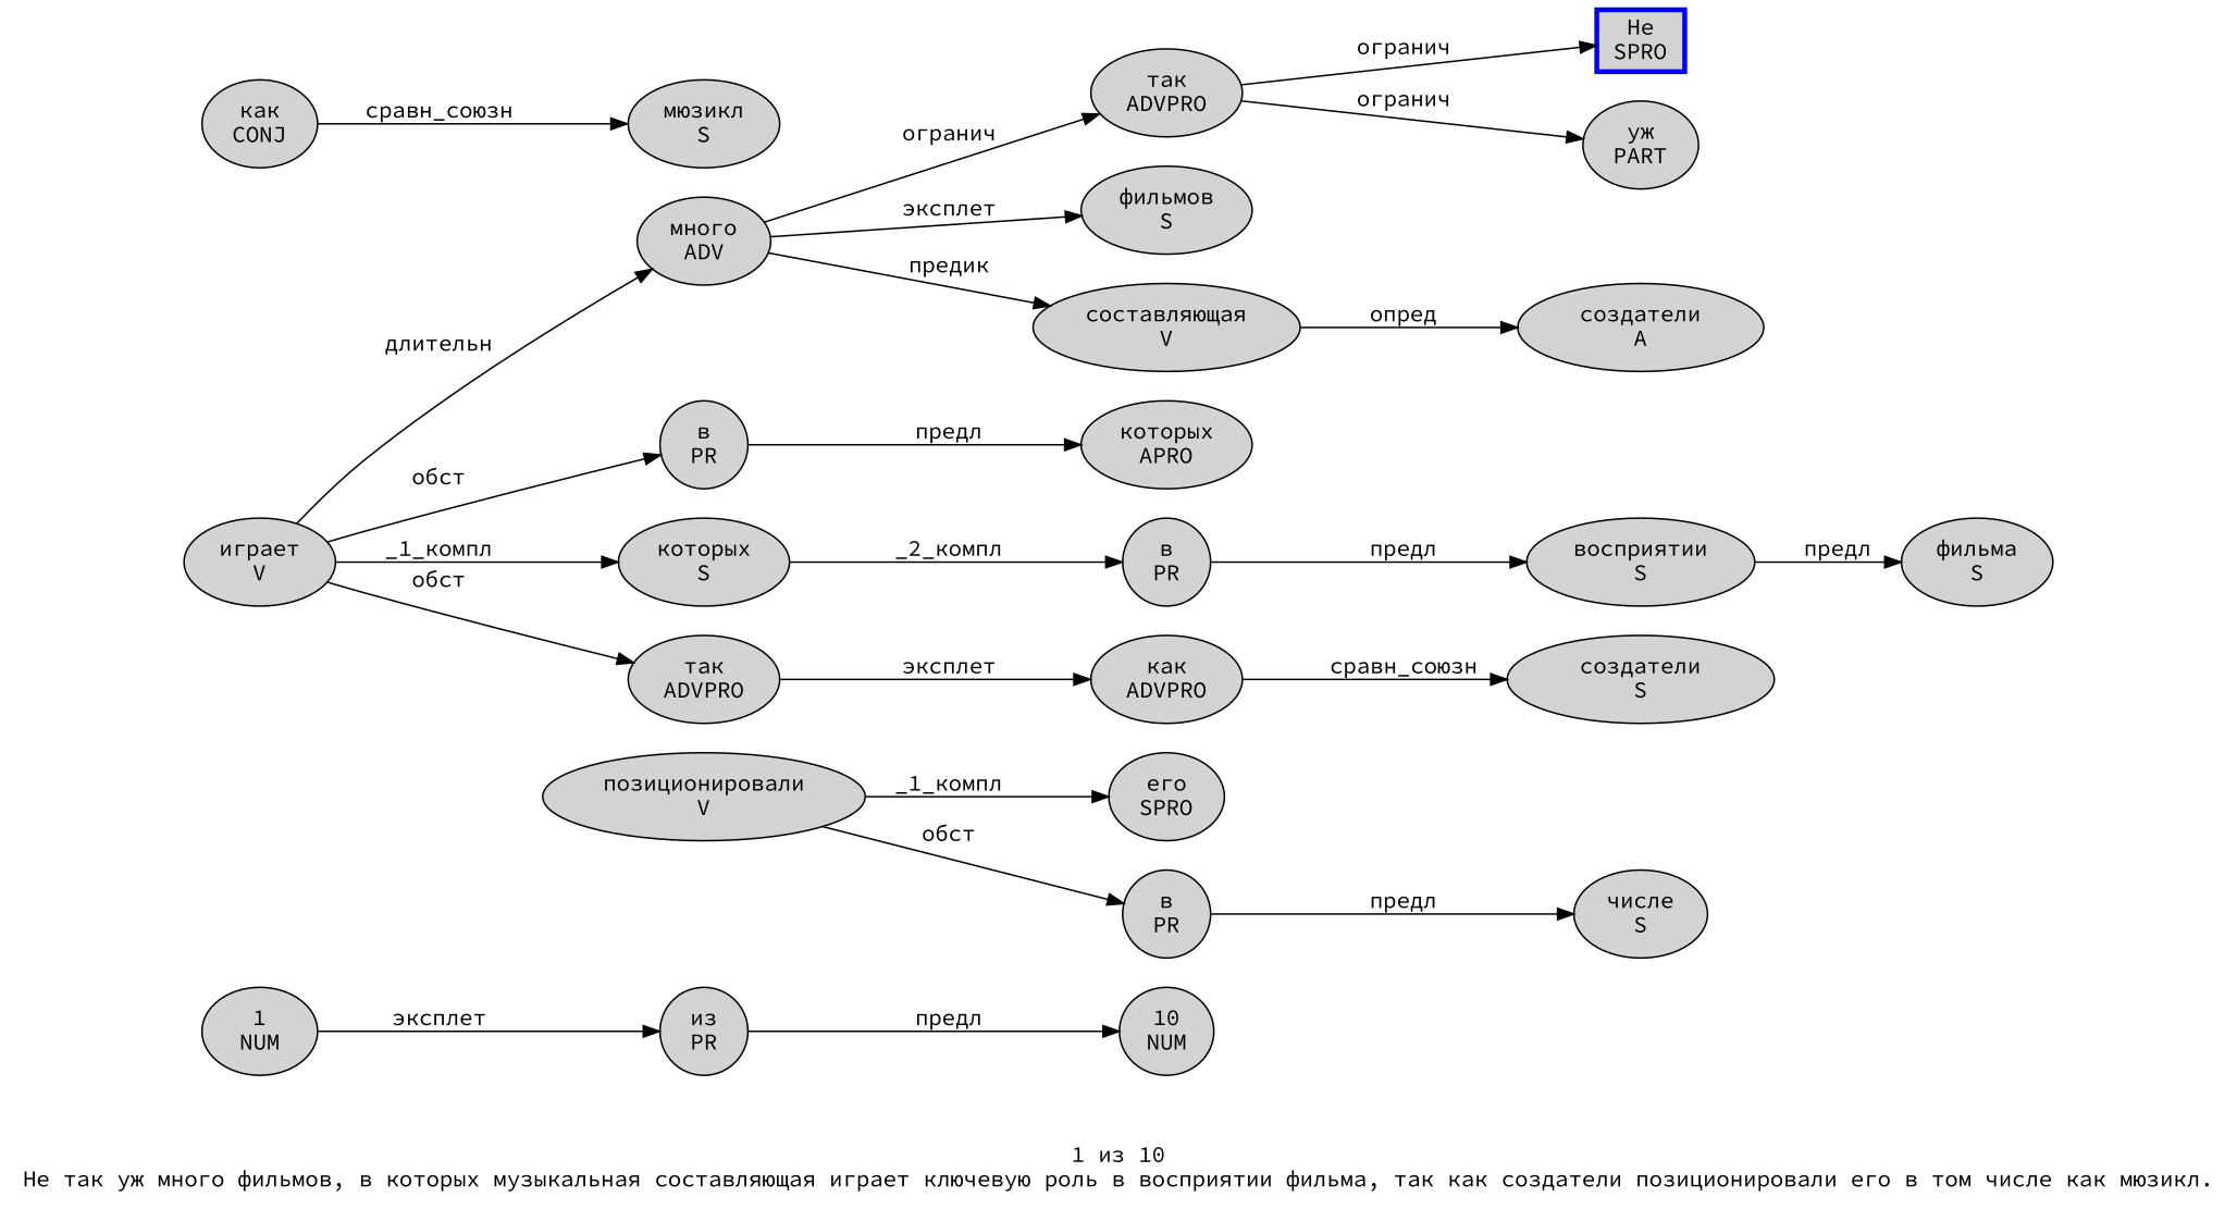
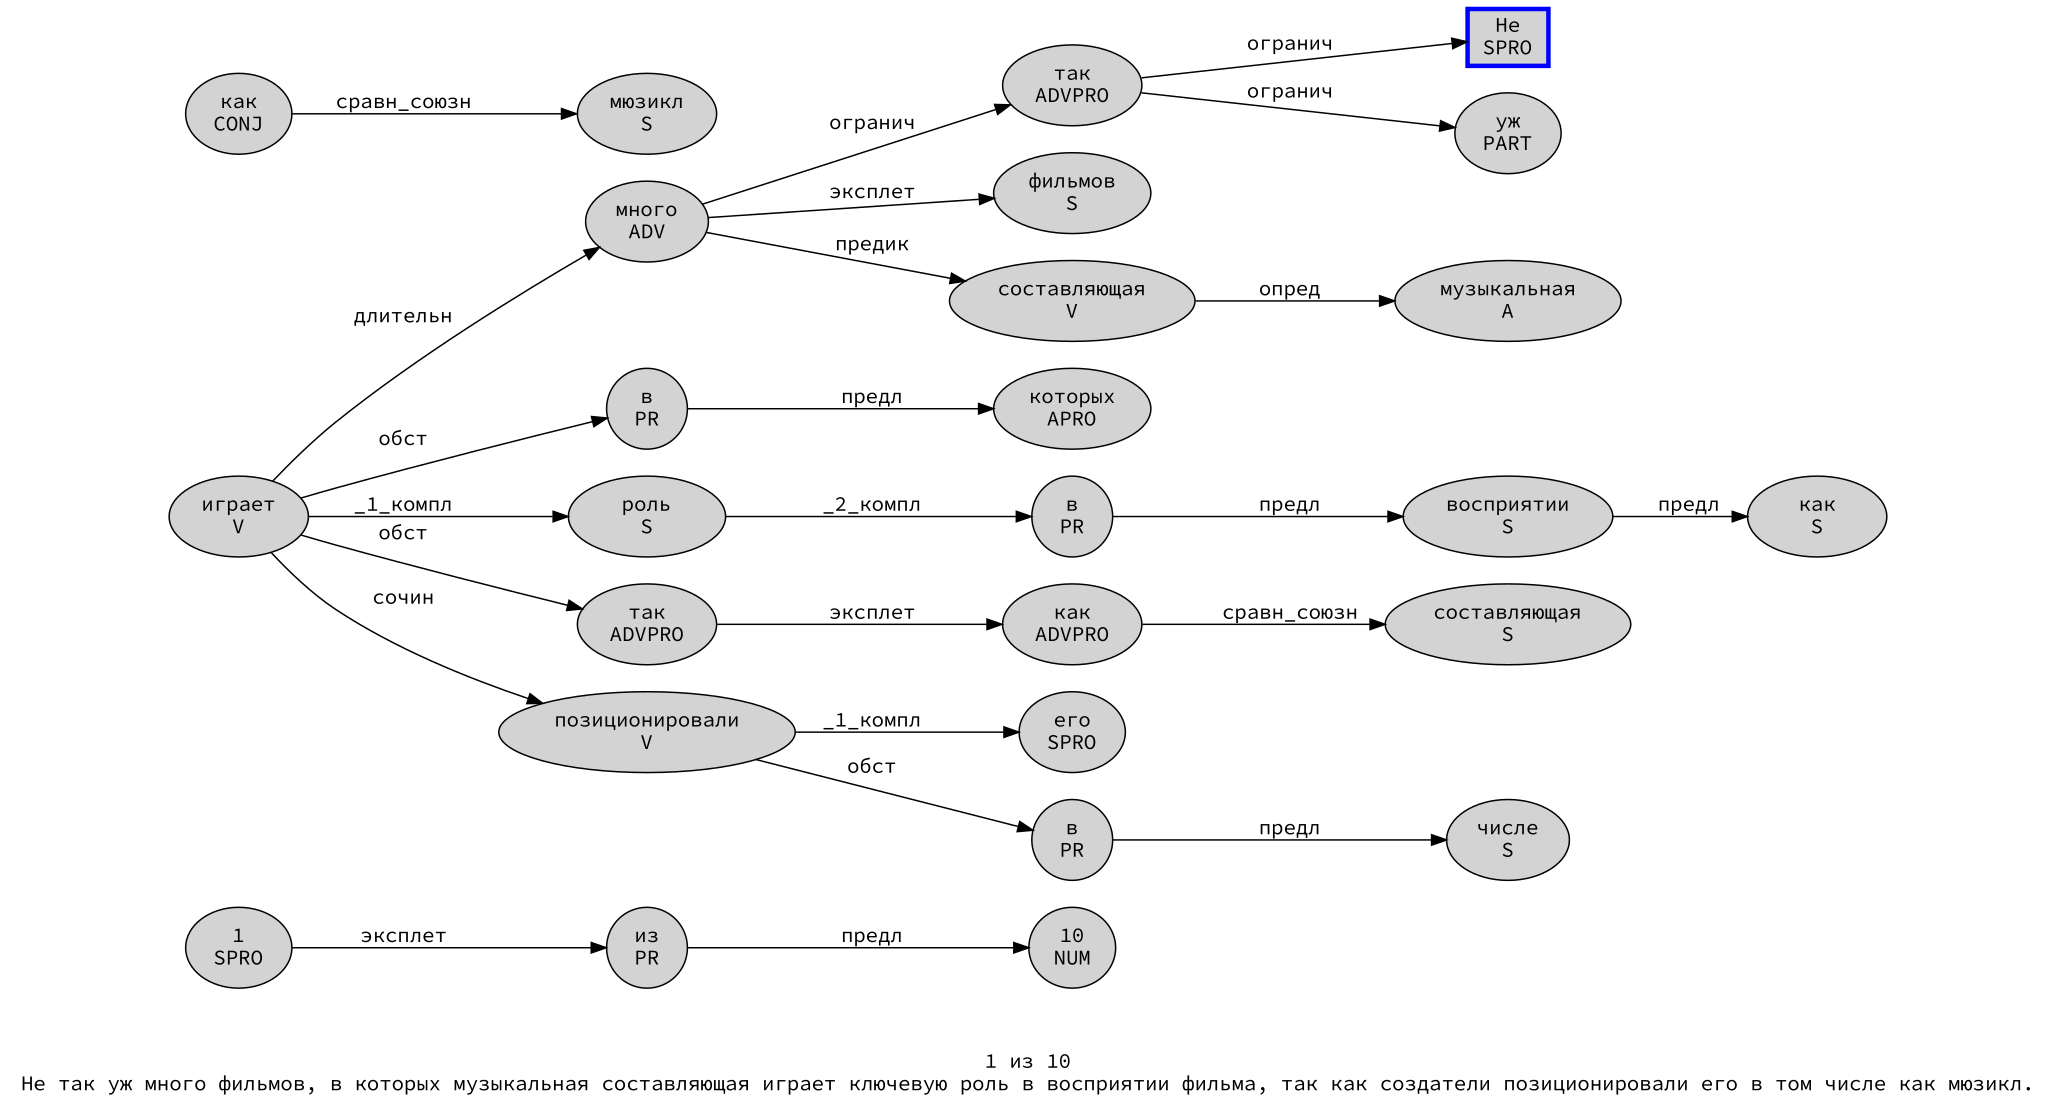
  digraph {
    fontname="Source Code Pro"
    label="1 из 10\nНе так уж много фильмов, в которых музыкальная составляющая играет ключевую роль в восприятии фильма, так как создатели позиционировали его в том числе как мюзикл."
    rankdir=LR
    node [fillcolor=lightgray fontname="Source Code Pro" penwidth=1 shape=ellipse style=filled]
    edge [fontname="Source Code Pro"]
-   n1 [label="1\nNUM"]
+   n1 [label="1\nSPRO"]
    n2 [label="из\nPR"]
    n3 [label="10\nNUM"]
    n4 [color=blue label="Не\nSPRO" penwidth=3 shape=box]
    n5 [label="так\nADVPRO"]
    n6 [label="уж\nPART"]
    n7 [label="много\nADV"]
    n8 [label="фильмов\nS"]
    n9 [label="составляющая\nV"]
    n10 [label="в\nPR"]
    n11 [label="которых\nAPRO"]
-   n12 [label="создатели\nA"]
+   n12 [label="музыкальная\nA"]
    n13 [label="играет\nV"]
-   n14 [label="которых\nS"]
+   n14 [label="роль\nS"]
    n15 [label="так\nADVPRO"]
    n16 [label="позиционировали\nV"]
    n17 [label="в\nPR"]
    n18 [label="как\nADVPRO"]
    n19 [label="его\nSPRO"]
    n20 [label="в\nPR"]
    n21 [label="восприятии\nS"]
-   n22 [label="фильма\nS"]
-   n23 [label="создатели\nS"]
+   n22 [label="как\nS"]
+   n23 [label="составляющая\nS"]
    n24 [label="числе\nS"]
    n25 [label="как\nCONJ"]
    n26 [label="мюзикл\nS"]
    n1 -> n2 [label="эксплет"]
    n2 -> n3 [label="предл"]
    n5 -> n4 [label="огранич"]
    n5 -> n6 [label="огранич"]
    n7 -> n5 [label="огранич"]
    n7 -> n8 [label="эксплет"]
    n7 -> n9 [label="предик"]
    n9 -> n12 [label="опред"]
    n10 -> n11 [label="предл"]
    n13 -> n7 [label="длительн"]
    n13 -> n10 [label="обст"]
    n13 -> n14 [label="_1_компл"]
    n13 -> n15 [label="обст"]
+   n13 -> n16 [label="сочин"]
    n14 -> n17 [label="_2_компл"]
    n15 -> n18 [label="эксплет"]
    n16 -> n19 [label="_1_компл"]
    n16 -> n20 [label="обст"]
    n17 -> n21 [label="предл"]
    n18 -> n23 [label="сравн_союзн"]
    n20 -> n24 [label="предл"]
    n21 -> n22 [label="предл"]
    n25 -> n26 [label="сравн_союзн"]
  }
